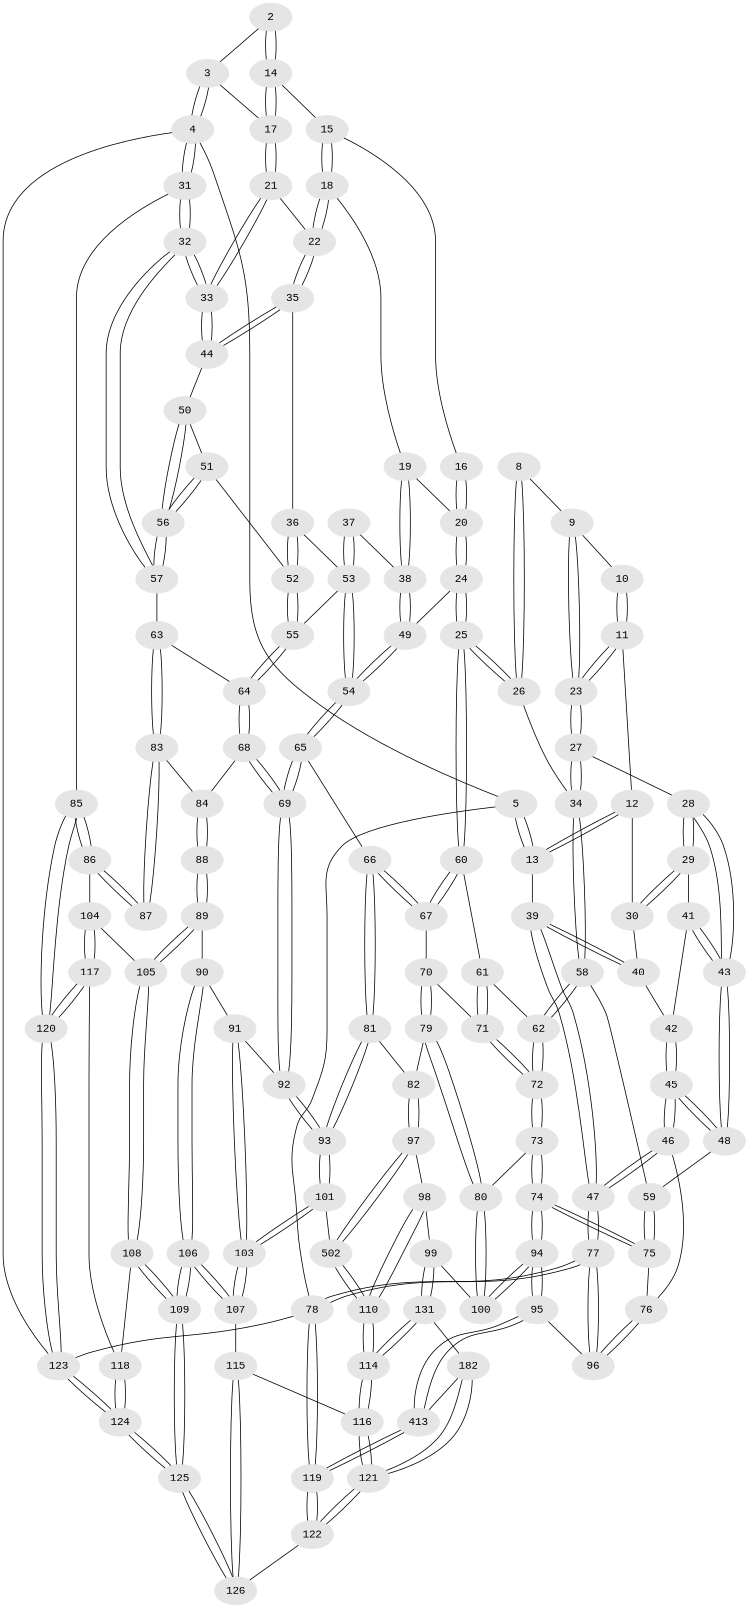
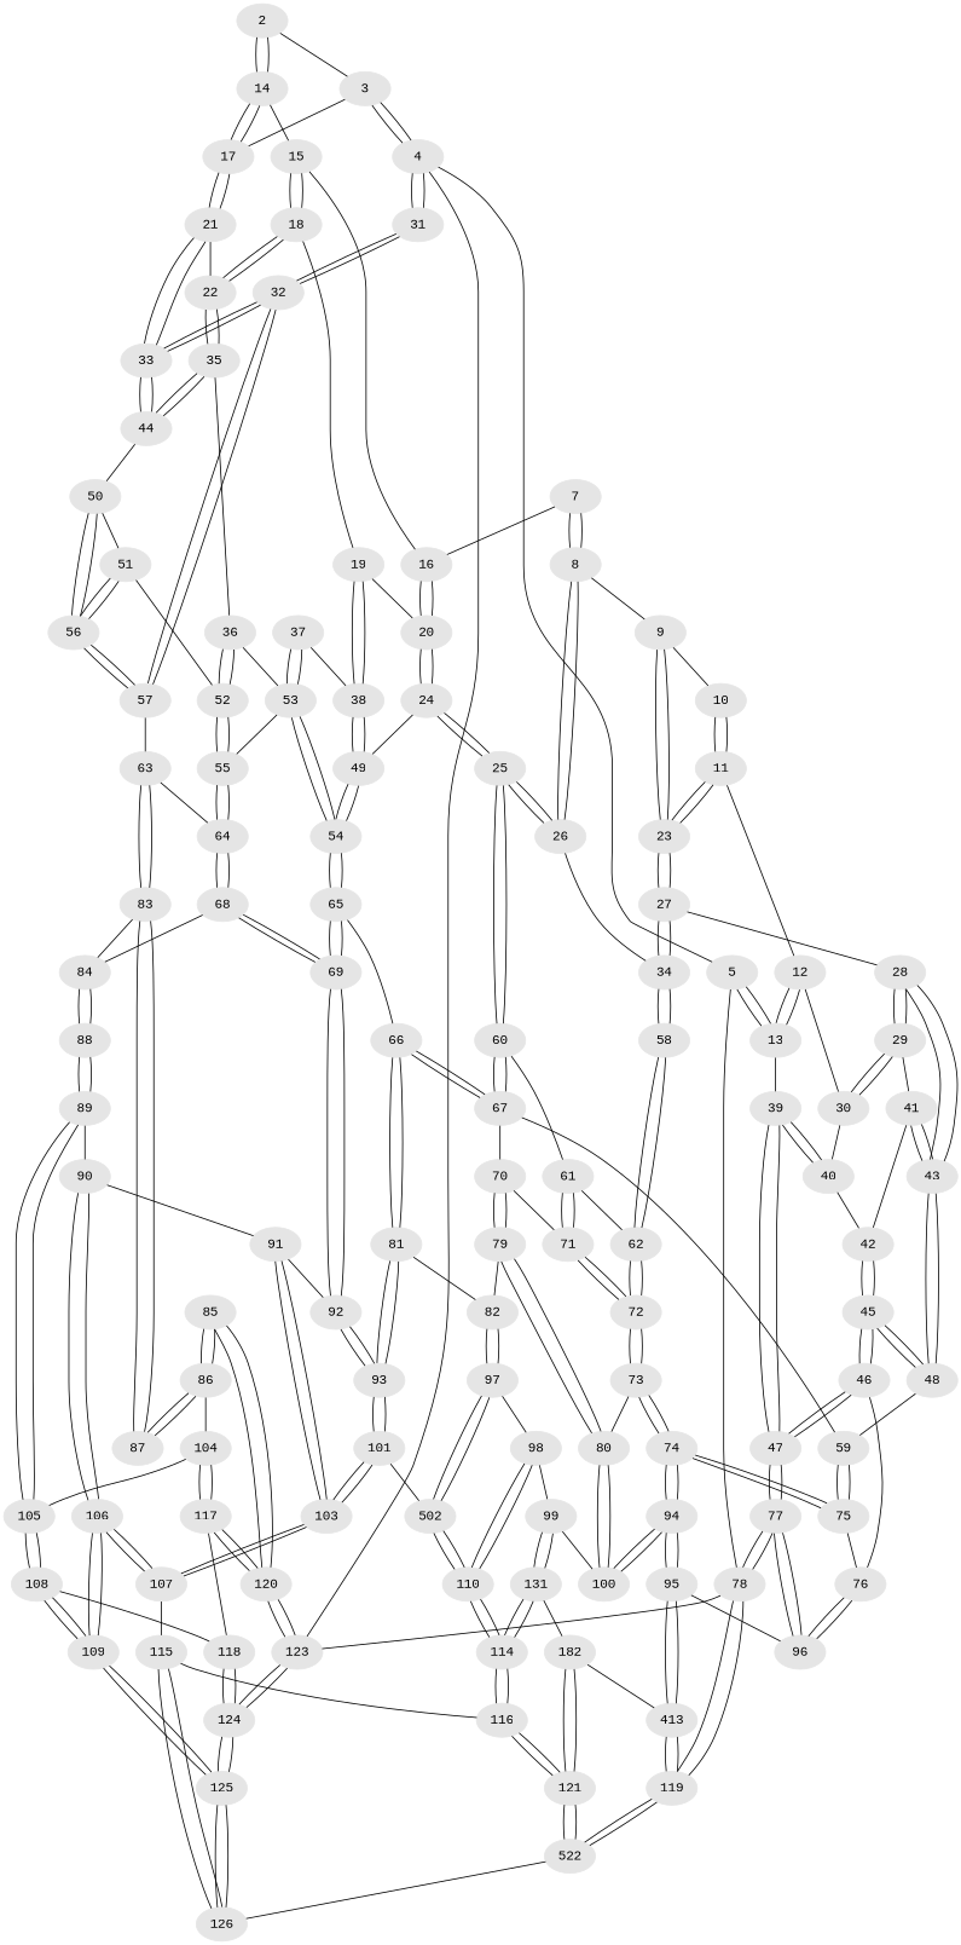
  graph {
    fontname="Liberation Mono"
    node [color=gray90 fontname="Liberation Mono" style=filled]
    edge [fontname="Liberation Mono"]
    2
    3
    14
+   7
    8
    16
    4
    17
    15
    5
    31
    123
    21
    13
    78
    32
    85
    124
    39
    119
    10
    11
    9
    26
    20
    23
    34
    27
    12
    30
    40
    47
    18
    19
    22
    24
    33
    38
    35
    49
    25
    44
    36
    28
    60
    54
    61
    67
    58
    29
    43
    41
    48
    42
    57
    86
    120
    63
    50
    59
    62
    52
    53
    37
    55
    77
    45
    46
    51
    56
    76
    96
    75
    65
    64
    66
    69
    68
    83
    72
    71
    70
    73
    84
    87
    81
    92
    82
    93
    79
    88
    80
    74
    94
    100
    95
-   122
+   122 [label=522]
    97
    101
    98
    n101 [label=502]
    89
    104
    105
    117
    90
    91
    106
    108
    103
    107
    109
    n113 [label=413]
    99
    110
    n116 [label=131]
    114
    n118 [label=182]
    115
    118
    125
    116
    126
    121
    2 -- 3
    2 -- 14
    2 -- 14
    3 -- 4
    3 -- 4
    3 -- 17
    14 -- 17
    14 -- 17
    14 -- 15
+   7 -- 8
+   7 -- 8
+   7 -- 16
    8 -- 9
    8 -- 26
    8 -- 26
    16 -- 20
    16 -- 20
    4 -- 5
    4 -- 31
    4 -- 31
    4 -- 123
    17 -- 21
    17 -- 21
    15 -- 16
    15 -- 18
    15 -- 18
    5 -- 13
    5 -- 13
    5 -- 78
    31 -- 32
    31 -- 32
-   31 -- 85
    123 -- 124
    123 -- 124
    21 -- 22
    21 -- 33
    21 -- 33
    13 -- 39
    78 -- 123
    78 -- 119
    78 -- 119
    32 -- 33
    32 -- 33
    32 -- 57
    32 -- 57
    85 -- 86
    85 -- 86
    85 -- 120
    85 -- 120
    124 -- 125
    124 -- 125
    39 -- 40
    39 -- 40
    39 -- 47
    39 -- 47
    119 -- 122
    119 -- 122
    10 -- 11
    10 -- 11
    11 -- 23
    11 -- 23
    11 -- 12
    9 -- 10
    9 -- 23
    9 -- 23
    26 -- 34
    20 -- 24
    20 -- 24
    23 -- 27
    23 -- 27
    34 -- 58
    34 -- 58
    27 -- 34
    27 -- 34
    27 -- 28
    12 -- 13
    12 -- 13
    12 -- 30
    30 -- 40
    40 -- 42
    47 -- 77
    47 -- 77
    18 -- 19
    18 -- 22
    18 -- 22
    19 -- 20
    19 -- 38
    19 -- 38
    22 -- 35
    22 -- 35
    24 -- 49
    24 -- 25
    24 -- 25
    33 -- 44
    33 -- 44
    38 -- 49
    38 -- 49
    35 -- 44
    35 -- 44
    35 -- 36
    49 -- 54
    49 -- 54
    25 -- 26
    25 -- 26
    25 -- 60
    25 -- 60
    44 -- 50
    36 -- 52
    36 -- 52
    36 -- 53
    28 -- 29
    28 -- 29
    28 -- 43
    28 -- 43
    60 -- 61
    60 -- 67
    60 -- 67
    54 -- 65
    54 -- 65
    61 -- 62
    61 -- 71
    61 -- 71
    67 -- 70
-   58 -- 59
+   67 -- 59
    58 -- 62
    58 -- 62
    29 -- 30
    29 -- 30
    29 -- 41
    43 -- 48
    43 -- 48
    41 -- 43
    41 -- 43
    41 -- 42
    48 -- 59
    42 -- 45
    42 -- 45
    57 -- 63
    86 -- 87
    86 -- 87
    86 -- 104
    120 -- 123
    120 -- 123
    63 -- 64
    63 -- 83
    63 -- 83
    50 -- 51
    50 -- 56
    50 -- 56
    59 -- 75
    59 -- 75
    62 -- 72
    62 -- 72
    52 -- 55
    52 -- 55
    53 -- 54
    53 -- 54
    53 -- 55
    37 -- 38
    37 -- 53
    37 -- 53
    55 -- 64
    55 -- 64
    77 -- 78
    77 -- 78
    77 -- 96
    77 -- 96
    45 -- 48
    45 -- 48
    45 -- 46
    45 -- 46
    46 -- 47
    46 -- 47
    46 -- 76
    51 -- 52
    51 -- 56
    51 -- 56
    56 -- 57
    56 -- 57
    76 -- 96
    76 -- 96
    75 -- 76
    65 -- 66
    65 -- 69
    65 -- 69
    64 -- 68
    64 -- 68
    66 -- 67
    66 -- 67
    66 -- 81
    66 -- 81
    69 -- 92
    69 -- 92
    68 -- 69
    68 -- 69
    68 -- 84
    83 -- 84
    83 -- 87
    83 -- 87
    72 -- 73
    72 -- 73
    71 -- 72
    71 -- 72
    70 -- 71
    70 -- 79
    70 -- 79
    73 -- 80
    73 -- 74
    73 -- 74
    84 -- 88
    84 -- 88
    81 -- 82
    81 -- 93
    81 -- 93
    92 -- 93
    92 -- 93
    82 -- 97
    82 -- 97
    93 -- 101
    93 -- 101
    79 -- 82
    79 -- 80
    79 -- 80
    88 -- 89
    88 -- 89
    80 -- 100
    80 -- 100
    74 -- 75
    74 -- 75
    74 -- 94
    74 -- 94
    94 -- 100
    94 -- 100
    94 -- 95
    94 -- 95
    95 -- 96
    95 -- n113
    95 -- n113
    122 -- 126
    97 -- 98
    97 -- n101
    97 -- n101
    101 -- n101
    101 -- 103
    101 -- 103
    98 -- 99
    98 -- 110
    98 -- 110
    n101 -- 110
    n101 -- 110
    89 -- 105
    89 -- 105
    89 -- 90
    104 -- 105
    104 -- 117
    104 -- 117
    105 -- 108
    105 -- 108
    117 -- 120
    117 -- 120
    117 -- 118
    90 -- 91
    90 -- 106
    90 -- 106
    91 -- 92
    91 -- 103
    91 -- 103
    106 -- 107
    106 -- 107
    106 -- 109
    106 -- 109
    108 -- 109
    108 -- 109
    108 -- 118
    103 -- 107
    103 -- 107
    107 -- 115
    109 -- 125
    109 -- 125
    n113 -- 119
    n113 -- 119
    99 -- 100
    99 -- n116
    99 -- n116
    110 -- 114
    110 -- 114
    n116 -- 114
    n116 -- 114
    n116 -- n118
    114 -- 116
    114 -- 116
    n118 -- n113
    n118 -- 121
    n118 -- 121
    115 -- 116
    115 -- 126
    115 -- 126
    118 -- 124
    118 -- 124
    125 -- 126
    125 -- 126
    116 -- 121
    116 -- 121
    121 -- 122
    121 -- 122
  }
